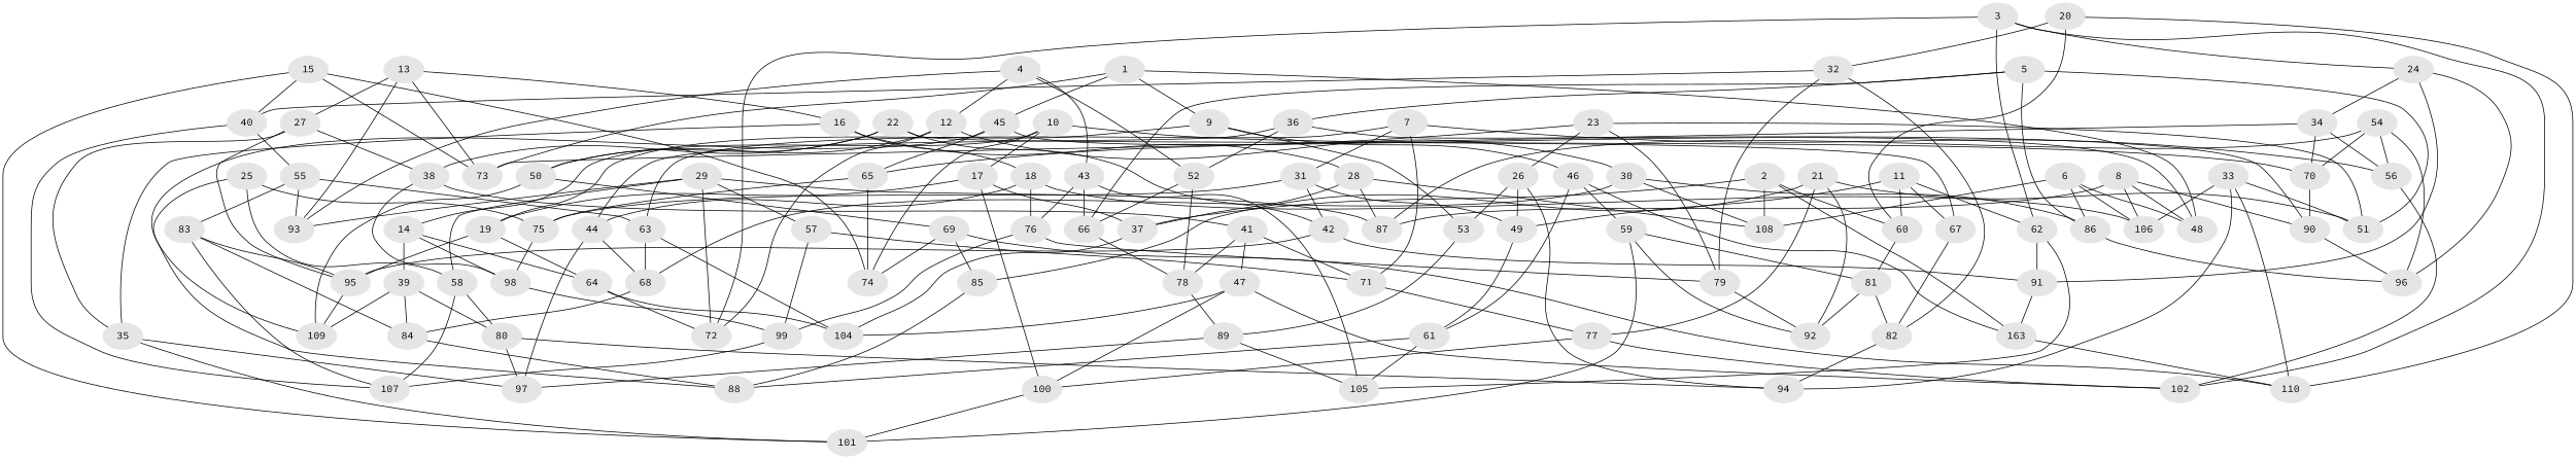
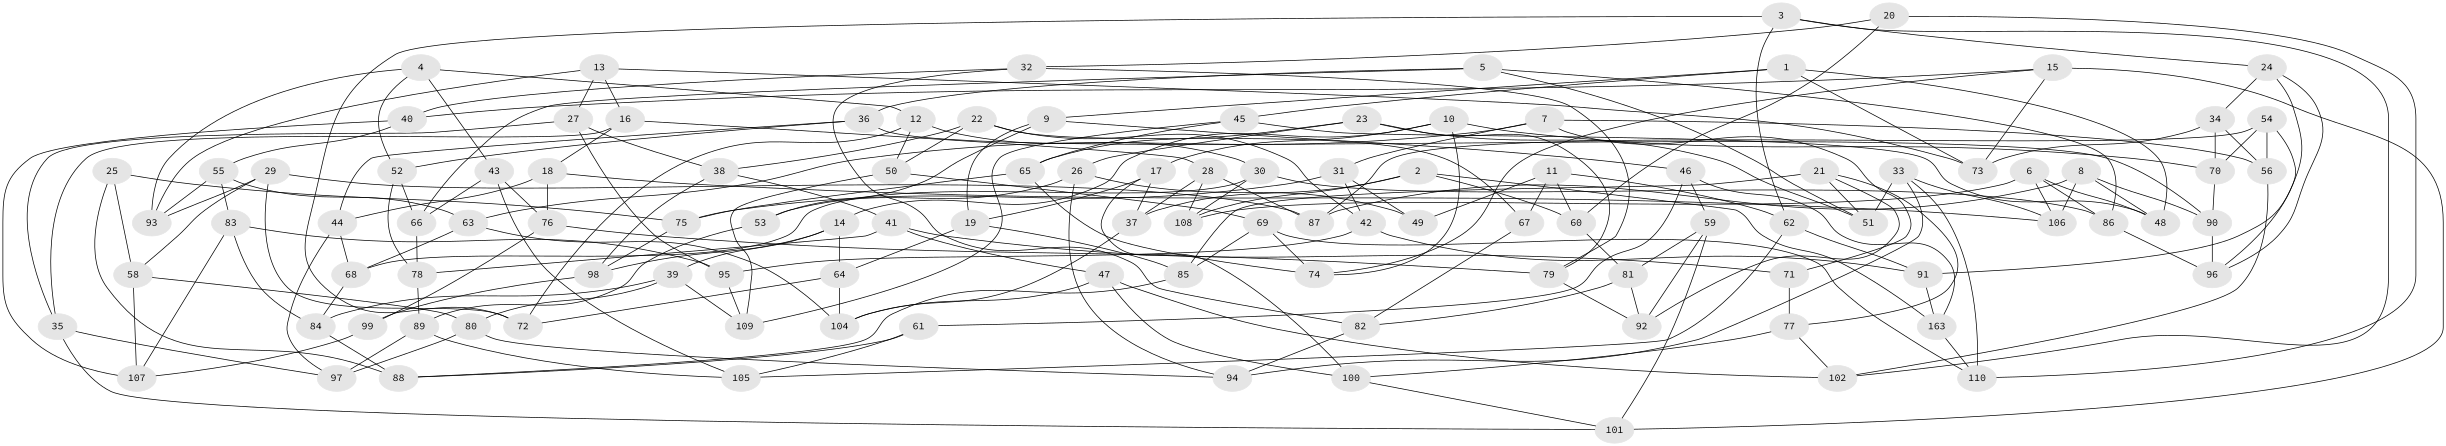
  graph {
    fontname="Source Code Pro"
    node [color=gray90 fontname="Source Code Pro" style=filled]
    edge [fontname="Source Code Pro"]
    1
    9
    45
    48
    73
    19
    46
    53
    65
    109
    2
    37
    60
    n14 [label=163]
    108
    104
    81
    110
    3
    24
    62
    72
    102
    34
    91
    96
    105
    4
    12
    43
    52
    93
    30
    50
    66
    76
    78
    5
    36
    51
    86
    90
    44
    6
    106
    7
    31
    56
    63
    71
    49
    42
    75
    68
    77
    8
    87
    64
    85
    59
    61
    89
    10
    14
    17
    70
    74
    39
    98
    100
    11
    67
    82
    69
    13
    16
    27
    18
    28
    35
    38
    95
    80
    84
    99
    15
    40
    101
    55
    107
    97
    79
    88
    20
    32
    21
    92
    22
    41
    23
    26
    94
    25
    58
    29
-   57
    33
    47
    83
    54
    1 -- 9
    1 -- 45
    1 -- 48
    1 -- 73
    9 -- 19
    9 -- 46
    9 -- 53
    45 -- 48
    45 -- 65
    45 -- 109
    19 -- 64
-   19 -- 95
+   19 -- 85
    46 -- n14
    46 -- 59
    46 -- 61
    53 -- 89
    65 -- 75
    65 -- 74
    2 -- 37
    2 -- 60
    2 -- n14
    2 -- 108
    37 -- 104
    60 -- 81
    n14 -- 110
    81 -- 82
    81 -- 92
    3 -- 24
    3 -- 62
    3 -- 72
    3 -- 102
    24 -- 34
    24 -- 91
    24 -- 96
    62 -- 91
    62 -- 105
    34 -- 73
    34 -- 56
    34 -- 70
    91 -- n14
    4 -- 12
    4 -- 43
    4 -- 52
    4 -- 93
    12 -- 72
    12 -- 30
    12 -- 50
    43 -- 105
    43 -- 66
    43 -- 76
    52 -- 66
    52 -- 78
    30 -- 108
    30 -- 86
    30 -- 68
    50 -- 109
    50 -- 69
    66 -- 78
    76 -- 99
    76 -- 79
    78 -- 89
    5 -- 66
    5 -- 36
    5 -- 51
    5 -- 86
    36 -- 52
    36 -- 90
    36 -- 44
    86 -- 96
    90 -- 96
    44 -- 68
    44 -- 97
    6 -- 48
    6 -- 108
    6 -- 86
    6 -- 106
    7 -- 31
    7 -- 56
    7 -- 63
    7 -- 71
    31 -- 49
    31 -- 42
    31 -- 75
    56 -- 102
    63 -- 104
    63 -- 68
    71 -- 77
-   49 -- 61
    42 -- 91
    42 -- 95
    75 -- 98
    68 -- 84
    77 -- 102
    77 -- 100
    8 -- 48
    8 -- 90
    8 -- 106
    8 -- 87
    64 -- 104
    64 -- 72
    85 -- 88
    59 -- 81
    59 -- 101
    59 -- 92
    61 -- 105
    61 -- 88
    89 -- 105
    89 -- 97
    10 -- 14
    10 -- 17
    10 -- 70
    10 -- 74
    14 -- 64
    14 -- 39
    14 -- 98
    17 -- 19
    17 -- 37
    17 -- 100
    70 -- 90
    39 -- 109
    39 -- 80
    39 -- 84
    98 -- 99
    100 -- 101
    11 -- 60
    11 -- 62
    11 -- 49
    11 -- 67
    67 -- 82
    82 -- 94
    69 -- 110
    69 -- 85
    69 -- 74
    13 -- 73
    13 -- 93
    13 -- 16
    13 -- 27
    16 -- 18
    16 -- 28
    16 -- 35
    27 -- 35
    27 -- 38
    27 -- 95
    18 -- 76
    18 -- 44
    18 -- 106
    28 -- 37
    28 -- 108
    28 -- 87
    35 -- 101
    35 -- 97
    38 -- 98
    38 -- 41
    95 -- 109
    80 -- 97
    80 -- 94
    84 -- 88
    99 -- 107
    15 -- 73
    15 -- 74
    15 -- 40
    15 -- 101
    40 -- 55
    40 -- 107
    55 -- 93
    55 -- 63
    55 -- 83
    79 -- 92
    20 -- 60
    20 -- 110
    20 -- 32
    32 -- 82
    32 -- 40
    32 -- 79
    21 -- 51
    21 -- 77
    21 -- 85
    21 -- 92
    22 -- 50
    22 -- 42
    22 -- 67
    22 -- 38
    41 -- 78
    41 -- 71
    41 -- 47
    23 -- 65
    23 -- 51
    23 -- 79
    23 -- 26
    26 -- 53
    26 -- 49
    26 -- 94
    25 -- 75
    25 -- 88
    25 -- 58
    58 -- 80
    58 -- 107
    29 -- 72
    29 -- 93
    29 -- 87
    29 -- 58
-   29 -- 57
-   57 -- 71
-   57 -- 99
    33 -- 110
    33 -- 51
    33 -- 106
    33 -- 94
    47 -- 104
    47 -- 102
    47 -- 100
    83 -- 95
    83 -- 84
    83 -- 107
    54 -- 96
    54 -- 56
    54 -- 87
    54 -- 70
  }
